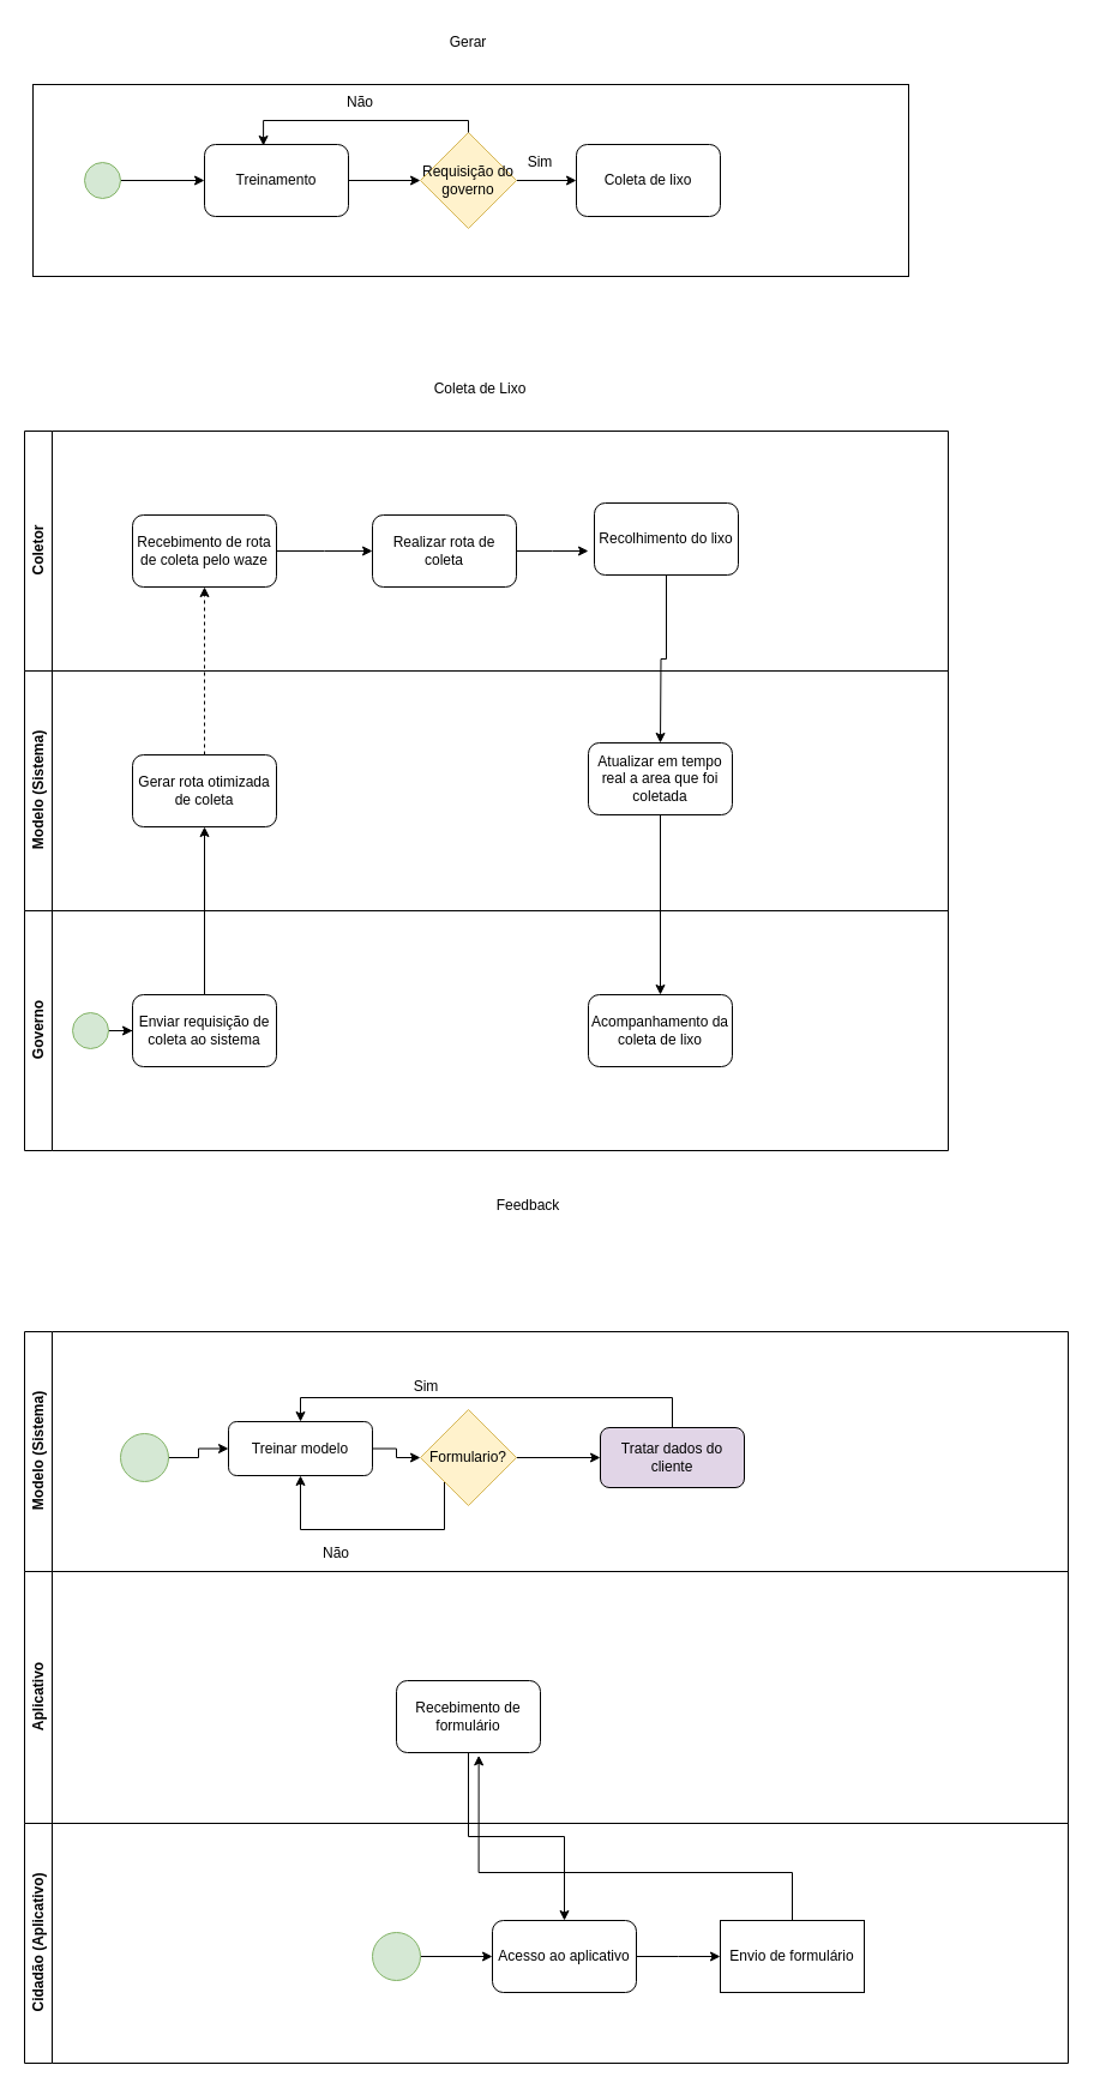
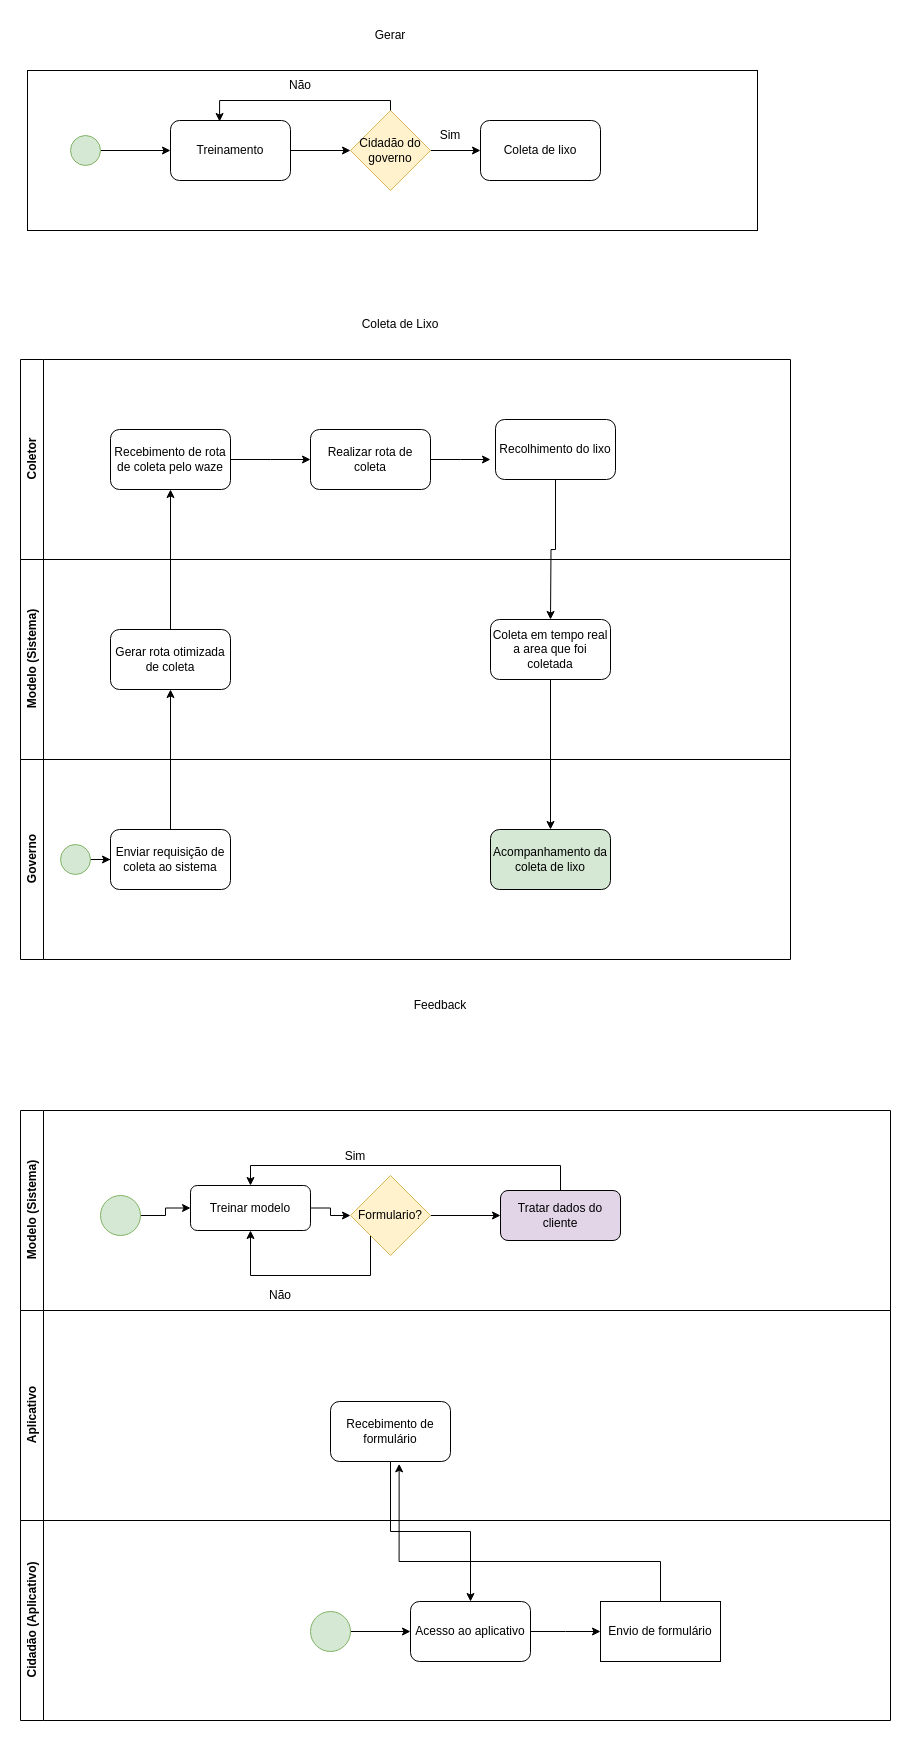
  <mxCell id="0" />
  <mxCell id="1" parent="0" />
  <mxCell id="2" value="Coletor" style="swimlane;horizontal=0;whiteSpace=wrap;html=1;" vertex="1" parent="1"><mxGeometry x="20" y="359" width="770" height="200" as="geometry" /></mxCell>
  <mxCell id="3" style="edgeStyle=orthogonalEdgeStyle;rounded=0;orthogonalLoop=1;jettySize=auto;html=1;" edge="1" parent="2" source="4"><mxGeometry relative="1" as="geometry"><mxPoint x="290" y="100" as="targetPoint" /></mxGeometry></mxCell>
  <mxCell id="4" value="Recebimento de rota de coleta pelo waze" style="rounded=1;whiteSpace=wrap;html=1;" vertex="1" parent="2"><mxGeometry x="90" y="70" width="120" height="60" as="geometry" /></mxCell>
  <mxCell id="5" style="edgeStyle=orthogonalEdgeStyle;rounded=0;orthogonalLoop=1;jettySize=auto;html=1;" edge="1" parent="2" source="6"><mxGeometry relative="1" as="geometry"><mxPoint x="470" y="100" as="targetPoint" /></mxGeometry></mxCell>
  <mxCell id="6" value="Realizar rota de coleta" style="rounded=1;whiteSpace=wrap;html=1;" vertex="1" parent="2"><mxGeometry x="290" y="70" width="120" height="60" as="geometry" /></mxCell>
  <mxCell id="7" style="edgeStyle=orthogonalEdgeStyle;rounded=0;orthogonalLoop=1;jettySize=auto;html=1;" edge="1" parent="2" source="8"><mxGeometry relative="1" as="geometry"><mxPoint x="530" y="260" as="targetPoint" /></mxGeometry></mxCell>
  <mxCell id="8" value="Recolhimento do lixo" style="rounded=1;whiteSpace=wrap;html=1;" vertex="1" parent="2"><mxGeometry x="475" y="60" width="120" height="60" as="geometry" /></mxCell>
  <mxCell id="9" value="Modelo (Sistema)" style="swimlane;horizontal=0;whiteSpace=wrap;html=1;" vertex="1" parent="1"><mxGeometry x="20" y="559" width="770" height="200" as="geometry" /></mxCell>
  <mxCell id="10" value="Gerar rota otimizada de coleta" style="rounded=1;whiteSpace=wrap;html=1;" vertex="1" parent="9"><mxGeometry x="90" y="70" width="120" height="60" as="geometry" /></mxCell>
- <mxCell id="11" value="Atualizar em tempo real a area que foi coletada" style="rounded=1;whiteSpace=wrap;html=1;" vertex="1" parent="9"><mxGeometry x="470" y="60" width="120" height="60" as="geometry" /></mxCell>
+ <mxCell id="11" value="Coleta em tempo real a area que foi coletada" style="rounded=1;whiteSpace=wrap;html=1;" vertex="1" parent="9"><mxGeometry x="470" y="60" width="120" height="60" as="geometry" /></mxCell>
  <mxCell id="12" value="Governo" style="swimlane;horizontal=0;whiteSpace=wrap;html=1;" vertex="1" parent="1"><mxGeometry x="20" y="759" width="770" height="200" as="geometry" /></mxCell>
  <mxCell id="13" value="Enviar requisição de coleta ao sistema" style="rounded=1;whiteSpace=wrap;html=1;" vertex="1" parent="12"><mxGeometry x="90" y="70" width="120" height="60" as="geometry" /></mxCell>
  <mxCell id="14" style="edgeStyle=orthogonalEdgeStyle;rounded=0;orthogonalLoop=1;jettySize=auto;html=1;" edge="1" parent="12" source="15" target="13"><mxGeometry relative="1" as="geometry" /></mxCell>
  <mxCell id="15" value="" style="ellipse;whiteSpace=wrap;html=1;aspect=fixed;fillColor=#d5e8d4;strokeColor=#82b366;" vertex="1" parent="12"><mxGeometry x="40" y="85" width="30" height="30" as="geometry" /></mxCell>
- <mxCell id="16" value="Acompanhamento da coleta de lixo" style="rounded=1;whiteSpace=wrap;html=1;" vertex="1" parent="12"><mxGeometry x="470" y="70" width="120" height="60" as="geometry" /></mxCell>
+ <mxCell id="16" value="Acompanhamento da coleta de lixo" style="rounded=1;whiteSpace=wrap;html=1;fillColor=#d5e8d4;" vertex="1" parent="12"><mxGeometry x="470" y="70" width="120" height="60" as="geometry" /></mxCell>
  <mxCell id="17" value="Aplicativo" style="swimlane;horizontal=0;whiteSpace=wrap;html=1;" vertex="1" parent="1"><mxGeometry x="20" y="1310" width="870" height="210" as="geometry" /></mxCell>
  <mxCell id="18" value="Recebimento de formulário" style="rounded=1;whiteSpace=wrap;html=1;" vertex="1" parent="17"><mxGeometry x="310" y="91" width="120" height="60" as="geometry" /></mxCell>
  <mxCell id="19" value="Cidadão (Aplicativo)" style="swimlane;horizontal=0;whiteSpace=wrap;html=1;" vertex="1" parent="1"><mxGeometry x="20" y="1520" width="870" height="200" as="geometry" /></mxCell>
  <mxCell id="20" style="edgeStyle=orthogonalEdgeStyle;rounded=0;orthogonalLoop=1;jettySize=auto;html=1;entryX=0;entryY=0.5;entryDx=0;entryDy=0;" edge="1" parent="19" source="21" target="23"><mxGeometry relative="1" as="geometry" /></mxCell>
  <mxCell id="21" value="" style="ellipse;whiteSpace=wrap;html=1;aspect=fixed;fillColor=#d5e8d4;strokeColor=#82b366;" vertex="1" parent="19"><mxGeometry x="290" y="91" width="40" height="40" as="geometry" /></mxCell>
  <mxCell id="22" style="edgeStyle=orthogonalEdgeStyle;rounded=0;orthogonalLoop=1;jettySize=auto;html=1;" edge="1" parent="19" source="23"><mxGeometry relative="1" as="geometry"><mxPoint x="580" y="111" as="targetPoint" /></mxGeometry></mxCell>
  <mxCell id="23" value="Acesso ao aplicativo" style="rounded=1;whiteSpace=wrap;html=1;" vertex="1" parent="19"><mxGeometry x="390" y="81" width="120" height="60" as="geometry" /></mxCell>
  <mxCell id="24" value="Envio de formulário" style="whiteSpace=wrap;html=1;rounded=0;" vertex="1" parent="19"><mxGeometry x="580" y="81" width="120" height="60" as="geometry" /></mxCell>
  <mxCell id="25" style="edgeStyle=orthogonalEdgeStyle;rounded=0;orthogonalLoop=1;jettySize=auto;html=1;entryX=0.5;entryY=1;entryDx=0;entryDy=0;" edge="1" parent="1" source="13" target="10"><mxGeometry relative="1" as="geometry" /></mxCell>
- <mxCell id="26" style="edgeStyle=orthogonalEdgeStyle;rounded=0;orthogonalLoop=1;jettySize=auto;html=1;entryX=0.5;entryY=1;entryDx=0;entryDy=0;dashed=1;" edge="1" parent="1" source="10" target="4"><mxGeometry relative="1" as="geometry" /></mxCell>
+ <mxCell id="26" style="edgeStyle=orthogonalEdgeStyle;rounded=0;orthogonalLoop=1;jettySize=auto;html=1;entryX=0.5;entryY=1;entryDx=0;entryDy=0;" edge="1" parent="1" source="10" target="4"><mxGeometry relative="1" as="geometry" /></mxCell>
  <mxCell id="27" style="edgeStyle=orthogonalEdgeStyle;rounded=0;orthogonalLoop=1;jettySize=auto;html=1;entryX=0.5;entryY=0;entryDx=0;entryDy=0;" edge="1" parent="1" source="11" target="16"><mxGeometry relative="1" as="geometry" /></mxCell>
  <mxCell id="28" value="Coleta de Lixo" style="text;html=1;align=center;verticalAlign=middle;whiteSpace=wrap;rounded=0;" vertex="1" parent="1"><mxGeometry x="330" y="309" width="140" height="30" as="geometry" /></mxCell>
  <mxCell id="29" value="Feedback" style="text;html=1;align=center;verticalAlign=middle;whiteSpace=wrap;rounded=0;" vertex="1" parent="1"><mxGeometry x="410" y="990" width="60" height="30" as="geometry" /></mxCell>
  <mxCell id="30" value="Modelo (Sistema)" style="swimlane;horizontal=0;whiteSpace=wrap;html=1;startSize=23;" vertex="1" parent="1"><mxGeometry x="20" y="1110" width="870" height="200" as="geometry" /></mxCell>
  <mxCell id="31" style="edgeStyle=orthogonalEdgeStyle;rounded=0;orthogonalLoop=1;jettySize=auto;html=1;entryX=0;entryY=0.5;entryDx=0;entryDy=0;" edge="1" parent="30" source="32" target="37"><mxGeometry relative="1" as="geometry" /></mxCell>
  <mxCell id="32" value="Treinar modelo" style="rounded=1;whiteSpace=wrap;html=1;" vertex="1" parent="30"><mxGeometry x="170" y="75" width="120" height="45" as="geometry" /></mxCell>
  <mxCell id="33" style="edgeStyle=orthogonalEdgeStyle;rounded=0;orthogonalLoop=1;jettySize=auto;html=1;entryX=0;entryY=0.5;entryDx=0;entryDy=0;" edge="1" parent="30" source="34" target="32"><mxGeometry relative="1" as="geometry" /></mxCell>
  <mxCell id="34" value="" style="ellipse;whiteSpace=wrap;html=1;aspect=fixed;fillColor=#d5e8d4;strokeColor=#82b366;" vertex="1" parent="30"><mxGeometry x="80" y="85" width="40" height="40" as="geometry" /></mxCell>
  <mxCell id="35" style="edgeStyle=orthogonalEdgeStyle;rounded=0;orthogonalLoop=1;jettySize=auto;html=1;entryX=0;entryY=0.5;entryDx=0;entryDy=0;" edge="1" parent="30" source="37" target="39"><mxGeometry relative="1" as="geometry" /></mxCell>
  <mxCell id="36" style="edgeStyle=orthogonalEdgeStyle;rounded=0;orthogonalLoop=1;jettySize=auto;html=1;entryX=0.5;entryY=1;entryDx=0;entryDy=0;" edge="1" parent="30" source="37" target="32"><mxGeometry relative="1" as="geometry"><Array as="points"><mxPoint x="350" y="165" /><mxPoint x="230" y="165" /></Array></mxGeometry></mxCell>
  <mxCell id="37" value="Formulario?" style="rhombus;whiteSpace=wrap;html=1;fillColor=#fff2cc;strokeColor=#d6b656;" vertex="1" parent="30"><mxGeometry x="330" y="65" width="80" height="80" as="geometry" /></mxCell>
  <mxCell id="38" style="edgeStyle=orthogonalEdgeStyle;rounded=0;orthogonalLoop=1;jettySize=auto;html=1;entryX=0.5;entryY=0;entryDx=0;entryDy=0;" edge="1" parent="30" source="39" target="32"><mxGeometry relative="1" as="geometry"><Array as="points"><mxPoint x="540" y="55" /><mxPoint x="230" y="55" /></Array></mxGeometry></mxCell>
  <mxCell id="39" value="Tratar dados do cliente" style="rounded=1;whiteSpace=wrap;html=1;fillColor=#e1d5e7;" vertex="1" parent="30"><mxGeometry x="480" y="80" width="120" height="50" as="geometry" /></mxCell>
  <mxCell id="40" value="Não" style="text;html=1;align=center;verticalAlign=middle;whiteSpace=wrap;rounded=0;" vertex="1" parent="30"><mxGeometry x="230" y="170" width="60" height="30" as="geometry" /></mxCell>
  <mxCell id="41" value="Sim" style="text;html=1;align=center;verticalAlign=middle;whiteSpace=wrap;rounded=0;" vertex="1" parent="30"><mxGeometry x="305" y="31" width="60" height="30" as="geometry" /></mxCell>
  <mxCell id="42" value="" style="rounded=0;whiteSpace=wrap;html=1;" vertex="1" parent="1"><mxGeometry x="27" y="70" width="730" height="160" as="geometry" /></mxCell>
  <mxCell id="43" value="Coleta de lixo" style="rounded=1;whiteSpace=wrap;html=1;" vertex="1" parent="1"><mxGeometry x="480" y="120" width="120" height="60" as="geometry" /></mxCell>
  <mxCell id="44" style="edgeStyle=orthogonalEdgeStyle;rounded=0;orthogonalLoop=1;jettySize=auto;html=1;" edge="1" parent="1" source="45" target="43"><mxGeometry relative="1" as="geometry" /></mxCell>
- <mxCell id="45" value="Requisição do governo" style="rhombus;whiteSpace=wrap;html=1;fillColor=#fff2cc;strokeColor=#d6b656;" vertex="1" parent="1"><mxGeometry x="350" y="110" width="80" height="80" as="geometry" /></mxCell>
+ <mxCell id="45" value="Cidadão do governo" style="rhombus;whiteSpace=wrap;html=1;fillColor=#fff2cc;strokeColor=#d6b656;" vertex="1" parent="1"><mxGeometry x="350" y="110" width="80" height="80" as="geometry" /></mxCell>
  <mxCell id="46" value="" style="edgeStyle=orthogonalEdgeStyle;rounded=0;orthogonalLoop=1;jettySize=auto;html=1;" edge="1" parent="1" source="47" target="45"><mxGeometry relative="1" as="geometry" /></mxCell>
  <mxCell id="47" value="Treinamento" style="rounded=1;whiteSpace=wrap;html=1;" vertex="1" parent="1"><mxGeometry x="170" y="120" width="120" height="60" as="geometry" /></mxCell>
  <mxCell id="48" style="edgeStyle=orthogonalEdgeStyle;rounded=0;orthogonalLoop=1;jettySize=auto;html=1;entryX=0.409;entryY=0.017;entryDx=0;entryDy=0;entryPerimeter=0;" edge="1" parent="1" source="45" target="47"><mxGeometry relative="1" as="geometry"><Array as="points"><mxPoint x="390" y="100" /><mxPoint x="219" y="100" /></Array></mxGeometry></mxCell>
  <mxCell id="49" value="Não" style="text;html=1;align=center;verticalAlign=middle;whiteSpace=wrap;rounded=0;" vertex="1" parent="1"><mxGeometry x="270" y="70" width="60" height="30" as="geometry" /></mxCell>
  <mxCell id="50" value="" style="edgeStyle=orthogonalEdgeStyle;rounded=0;orthogonalLoop=1;jettySize=auto;html=1;" edge="1" parent="1" source="51" target="47"><mxGeometry relative="1" as="geometry" /></mxCell>
  <mxCell id="51" value="" style="ellipse;whiteSpace=wrap;html=1;aspect=fixed;fillColor=#d5e8d4;strokeColor=#82b366;" vertex="1" parent="1"><mxGeometry x="70" y="135" width="30" height="30" as="geometry" /></mxCell>
  <mxCell id="52" value="Gerar" style="text;html=1;align=center;verticalAlign=middle;whiteSpace=wrap;rounded=0;" vertex="1" parent="1"><mxGeometry x="360" y="20" width="60" height="30" as="geometry" /></mxCell>
  <mxCell id="53" value="Sim" style="text;html=1;align=center;verticalAlign=middle;whiteSpace=wrap;rounded=0;" vertex="1" parent="1"><mxGeometry x="420" y="120" width="60" height="30" as="geometry" /></mxCell>
  <mxCell id="54" style="edgeStyle=orthogonalEdgeStyle;rounded=0;orthogonalLoop=1;jettySize=auto;html=1;" edge="1" parent="1" source="18" target="23"><mxGeometry relative="1" as="geometry" /></mxCell>
  <mxCell id="55" style="edgeStyle=orthogonalEdgeStyle;rounded=0;orthogonalLoop=1;jettySize=auto;html=1;entryX=0.572;entryY=1.039;entryDx=0;entryDy=0;entryPerimeter=0;" edge="1" parent="1" source="24" target="18"><mxGeometry relative="1" as="geometry"><Array as="points"><mxPoint x="660" y="1561" /><mxPoint x="399" y="1561" /></Array></mxGeometry></mxCell>
